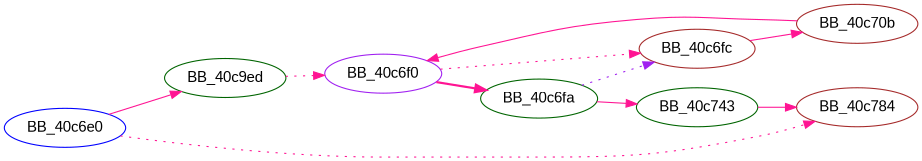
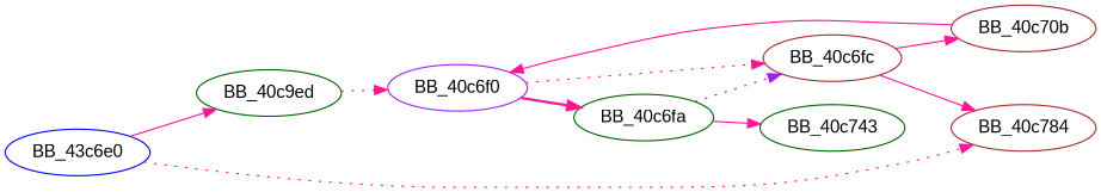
  digraph {
    fontname="Liberation Sans"
    rankdir=LR
    node [color=darkgreen fontname="Liberation Sans"]
    edge [color=deeppink fontname="Liberation Sans" style=solid]
-   BB_40c6e0 [color=blue]
+   BB_40c6e0 [color=blue label=BB_43c6e0]
    n2 [label=BB_40c9ed]
    n3 [color=brown label=BB_40c784]
    BB_40c6f0 [color=purple]
    BB_40c6fa
    BB_40c6fc [color=brown]
    BB_40c743
    BB_40c70b [color=brown]
    BB_40c6e0 -> n2
    BB_40c6e0 -> n3 [style=dotted]
    n2 -> BB_40c6f0 [style=dotted]
    BB_40c6f0 -> BB_40c6fa [style=bold]
    BB_40c6f0 -> BB_40c6fc [style=dotted]
    BB_40c6fa -> BB_40c6fc [color=purple style=dotted]
    BB_40c6fa -> BB_40c743
    BB_40c6fc -> BB_40c70b
-   BB_40c743 -> n3
+   BB_40c6fc -> n3
    BB_40c70b -> BB_40c6f0
  }
